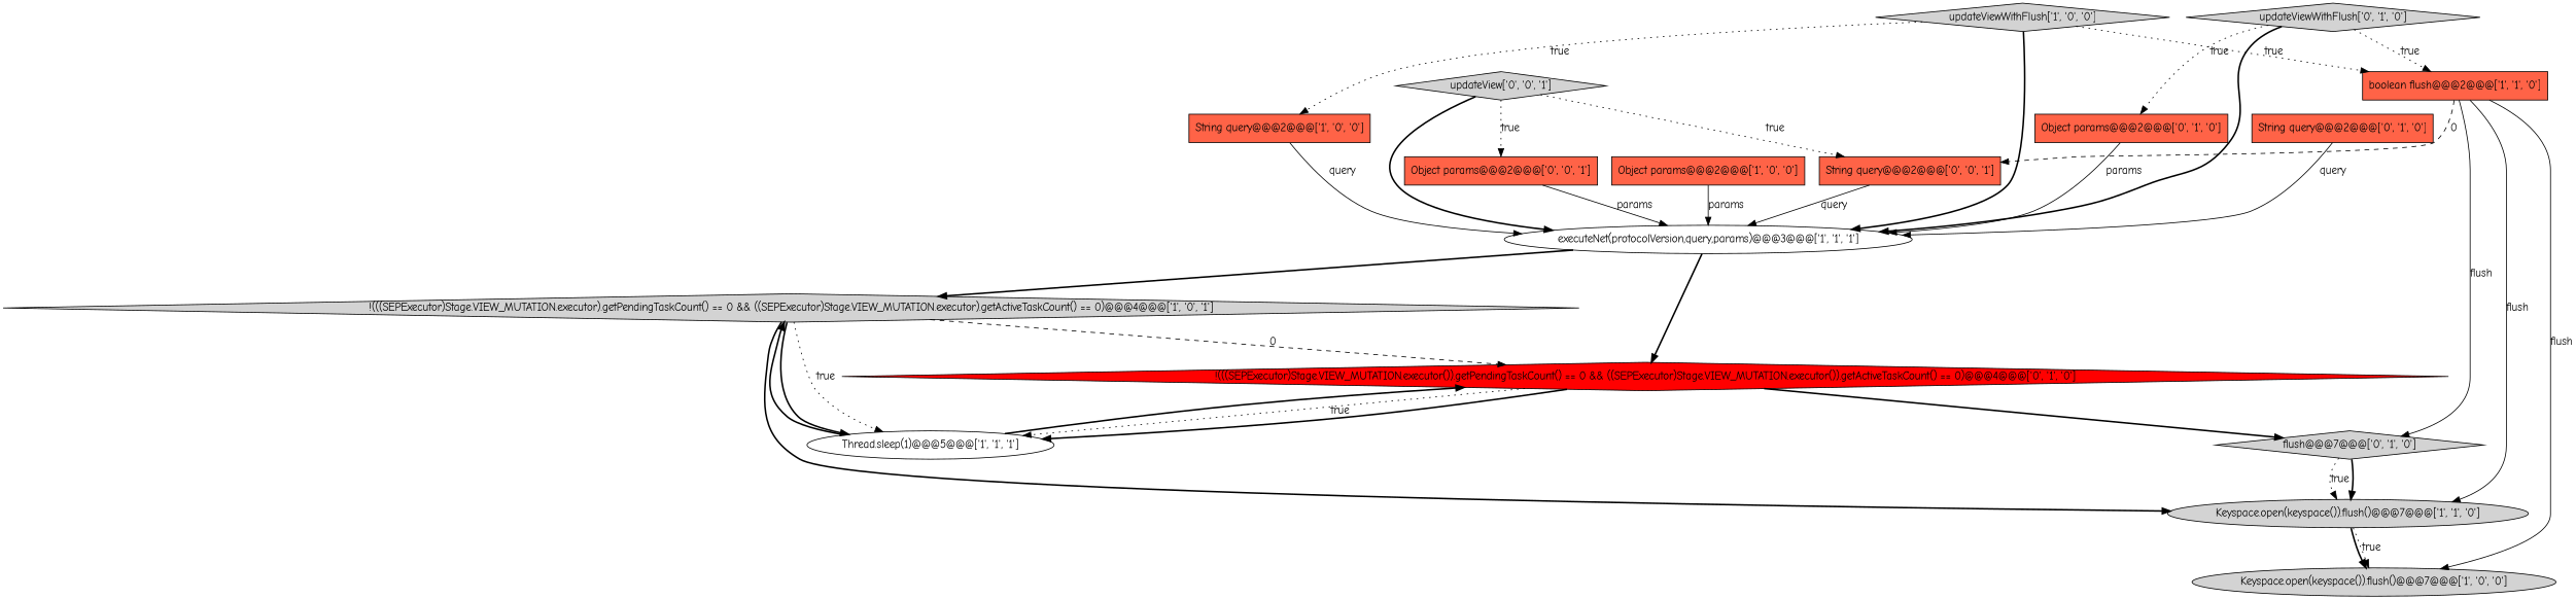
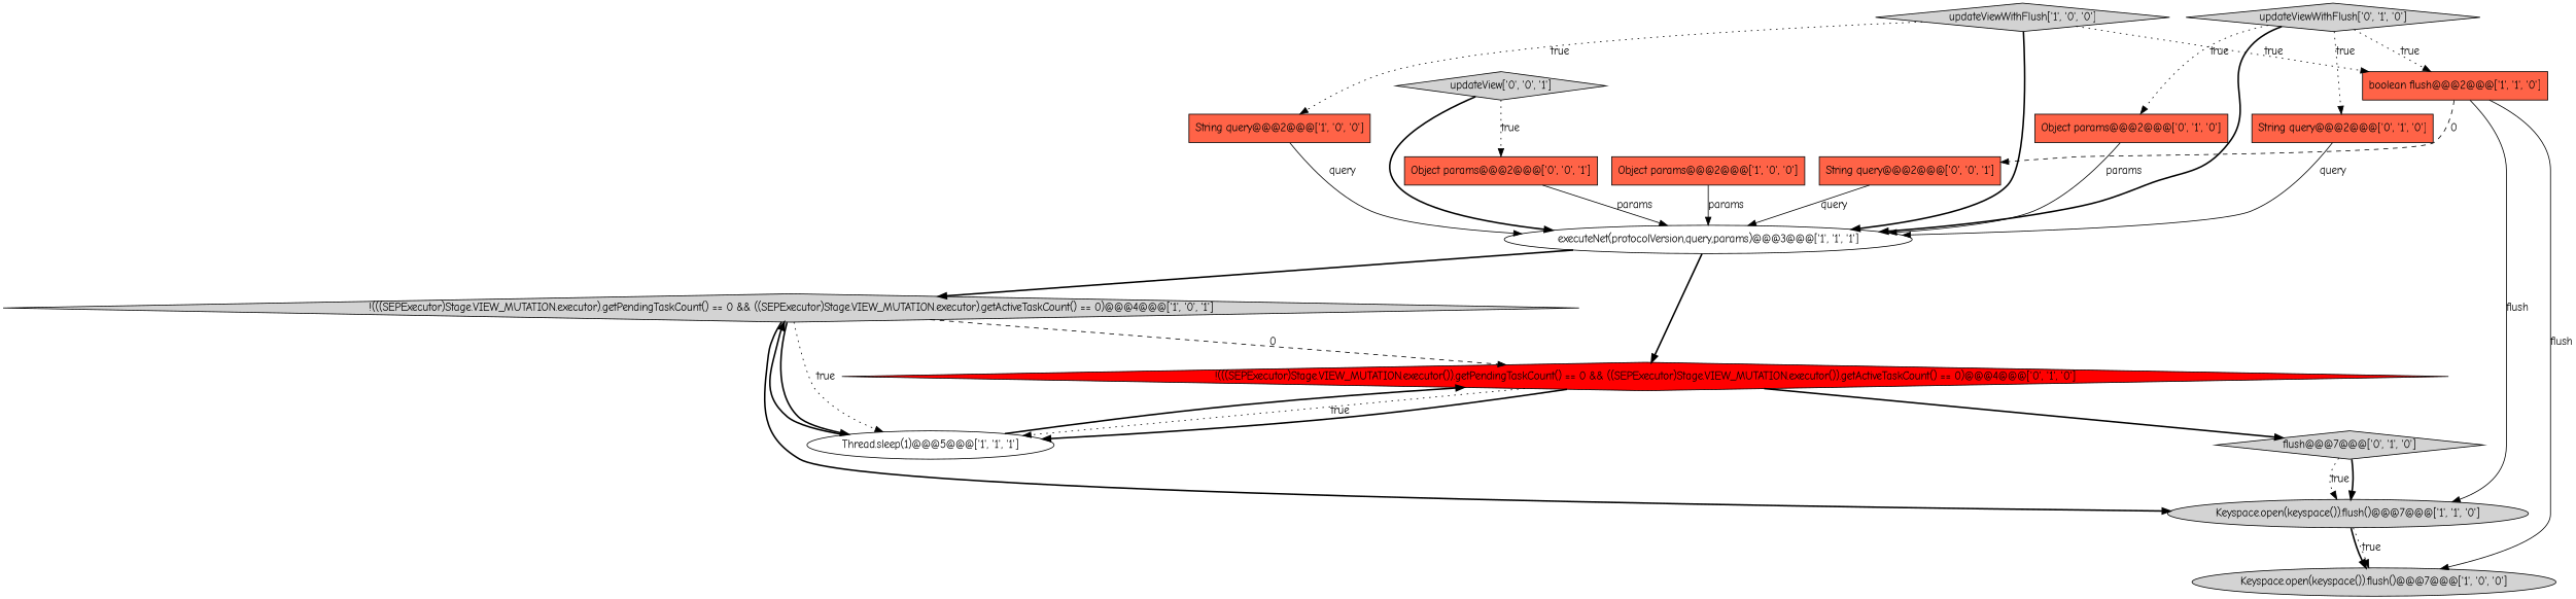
  digraph {
    fontname="Comic Neue"
    node [fillcolor=tomato fontname="Comic Neue" shape=box style=filled]
    edge [fontname="Comic Neue" style=bold]
    n1 [label="String query@@@2@@@['0', '0', '1']"]
    n2 [fillcolor=white label="executeNet(protocolVersion,query,params)@@@3@@@['1', '1', '1']" shape=ellipse]
    n3 [fillcolor=lightgray label="!(((SEPExecutor)Stage.VIEW_MUTATION.executor).getPendingTaskCount() == 0 && ((SEPExecutor)Stage.VIEW_MUTATION.executor).getActiveTaskCount() == 0)@@@4@@@['1', '0', '1']" shape=diamond]
    n4 [fillcolor=red label="!(((SEPExecutor)Stage.VIEW_MUTATION.executor()).getPendingTaskCount() == 0 && ((SEPExecutor)Stage.VIEW_MUTATION.executor()).getActiveTaskCount() == 0)@@@4@@@['0', '1', '0']" shape=diamond]
    n5 [label="Object params@@@2@@@['1', '0', '0']"]
    n6 [fillcolor=white label="Thread.sleep(1)@@@5@@@['1', '1', '1']" shape=ellipse]
    n7 [fillcolor=lightgray label="Keyspace.open(keyspace()).flush()@@@7@@@['1', '1', '0']" shape=ellipse]
    n8 [fillcolor=lightgray label="flush@@@7@@@['0', '1', '0']" shape=diamond]
    n9 [fillcolor=lightgray label="Keyspace.open(keyspace()).flush()@@@7@@@['1', '0', '0']" shape=ellipse]
    n10 [label="String query@@@2@@@['0', '1', '0']"]
    n11 [fillcolor=lightgray label="updateViewWithFlush['1', '0', '0']" shape=diamond]
    n12 [label="String query@@@2@@@['1', '0', '0']"]
    n13 [label="boolean flush@@@2@@@['1', '1', '0']"]
    n14 [label="Object params@@@2@@@['0', '1', '0']"]
    n15 [label="Object params@@@2@@@['0', '0', '1']"]
    n16 [fillcolor=lightgray label="updateViewWithFlush['0', '1', '0']" shape=diamond]
    n17 [fillcolor=lightgray label="updateView['0', '0', '1']" shape=diamond]
    n1 -> n2 [label=query style=solid]
    n2 -> n3
    n2 -> n4
    n3 -> n4 [label=0 style=dashed]
    n3 -> n6
    n3 -> n6 [label=true style=dotted]
    n3 -> n7
    n4 -> n6 [label=true style=dotted]
    n4 -> n6
    n4 -> n8
    n5 -> n2 [label=params style=solid]
    n6 -> n3
    n6 -> n4
    n7 -> n9
    n7 -> n9 [label=true style=dotted]
    n8 -> n7
    n8 -> n7 [label=true style=dotted]
    n10 -> n2 [label=query style=solid]
    n11 -> n2
    n11 -> n12 [label=true style=dotted]
    n11 -> n13 [label=true style=dotted]
    n12 -> n2 [label=query style=solid]
    n13 -> n1 [label=0 style=dashed]
    n13 -> n7 [label=flush style=solid]
-   n13 -> n8 [label=flush style=solid]
    n13 -> n9 [label=flush style=solid]
    n14 -> n2 [label=params style=solid]
    n15 -> n2 [label=params style=solid]
    n16 -> n2
+   n16 -> n10 [label=true style=dotted]
    n16 -> n13 [label=true style=dotted]
    n16 -> n14 [label=true style=dotted]
-   n17 -> n1 [label=true style=dotted]
    n17 -> n2
    n17 -> n15 [label=true style=dotted]
  }
